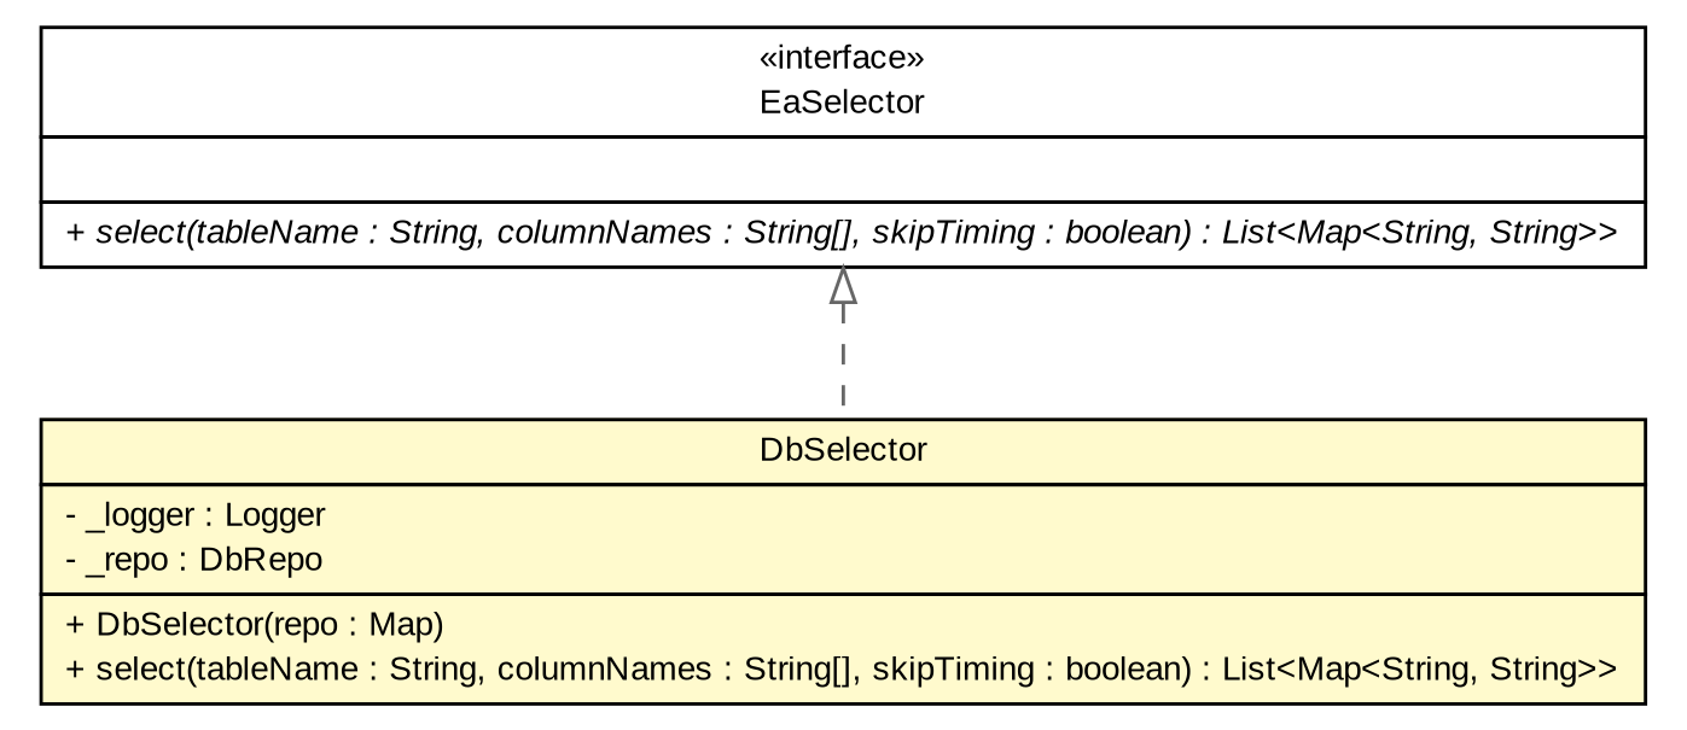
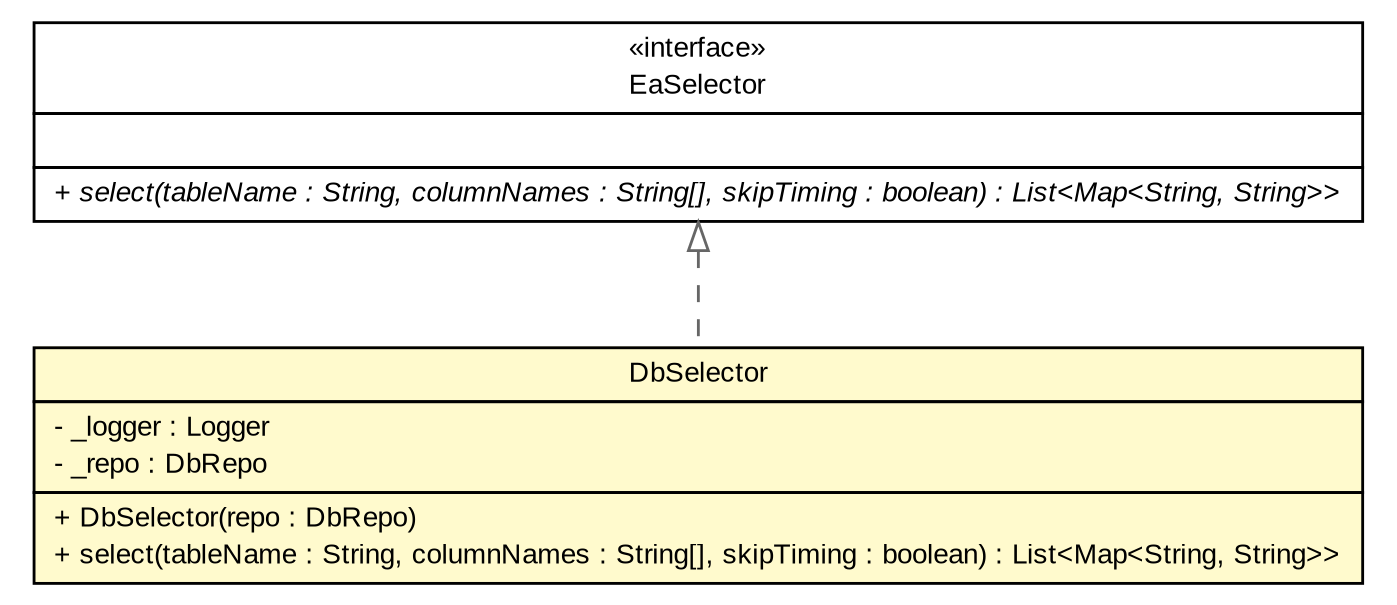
  digraph {
    nodesep=0.25
    ranksep=0.5
    node [fontcolor=black fontname=arial fontsize=10.0 shape=plaintext]
    n1 [label=<<table title="org.tanjakostic.jcleancim.builder.ea.EaSelector" border="0" cellborder="1" cellspacing="0" cellpadding="2" port="p" href="../EaSelector.html"> 		<tr><td><table border="0" cellspacing="0" cellpadding="1"> <tr><td align="center" balign="center"> &#171;interface&#187; </td></tr> <tr><td align="center" balign="center"> EaSelector </td></tr> 		</table></td></tr> 		<tr><td><table border="0" cellspacing="0" cellpadding="1"> <tr><td align="left" balign="left">  </td></tr> 		</table></td></tr> 		<tr><td><table border="0" cellspacing="0" cellpadding="1"> <tr><td align="left" balign="left"><font face="Arial Italic" point-size="10.0"> + select(tableName : String, columnNames : String[], skipTiming : boolean) : List&lt;Map&lt;String, String&gt;&gt; </font></td></tr> 		</table></td></tr> 		</table>>]
-   n2 [label=<<table title="org.tanjakostic.jcleancim.builder.ea.db.DbSelector" border="0" cellborder="1" cellspacing="0" cellpadding="2" port="p" bgcolor="lemonChiffon" href="./DbSelector.html"> 		<tr><td><table border="0" cellspacing="0" cellpadding="1"> <tr><td align="center" balign="center"> DbSelector </td></tr> 		</table></td></tr> 		<tr><td><table border="0" cellspacing="0" cellpadding="1"> <tr><td align="left" balign="left"> - _logger : Logger </td></tr> <tr><td align="left" balign="left"> - _repo : DbRepo </td></tr> 		</table></td></tr> 		<tr><td><table border="0" cellspacing="0" cellpadding="1"> <tr><td align="left" balign="left"> + DbSelector(repo : Map) </td></tr> <tr><td align="left" balign="left"> + select(tableName : String, columnNames : String[], skipTiming : boolean) : List&lt;Map&lt;String, String&gt;&gt; </td></tr> 		</table></td></tr> 		</table>>]
+   n2 [label=<<table title="org.tanjakostic.jcleancim.builder.ea.db.DbSelector" border="0" cellborder="1" cellspacing="0" cellpadding="2" port="p" bgcolor="lemonChiffon" href="./DbSelector.html"> 		<tr><td><table border="0" cellspacing="0" cellpadding="1"> <tr><td align="center" balign="center"> DbSelector </td></tr> 		</table></td></tr> 		<tr><td><table border="0" cellspacing="0" cellpadding="1"> <tr><td align="left" balign="left"> - _logger : Logger </td></tr> <tr><td align="left" balign="left"> - _repo : DbRepo </td></tr> 		</table></td></tr> 		<tr><td><table border="0" cellspacing="0" cellpadding="1"> <tr><td align="left" balign="left"> + DbSelector(repo : DbRepo) </td></tr> <tr><td align="left" balign="left"> + select(tableName : String, columnNames : String[], skipTiming : boolean) : List&lt;Map&lt;String, String&gt;&gt; </td></tr> 		</table></td></tr> 		</table>>]
    n1 -> n2 [arrowtail=empty dir=back fontname=arial fontsize=10 headport=p labelfontname=arial labelfontsize=10 style=dashed tailport=p color=gray40]
  }
